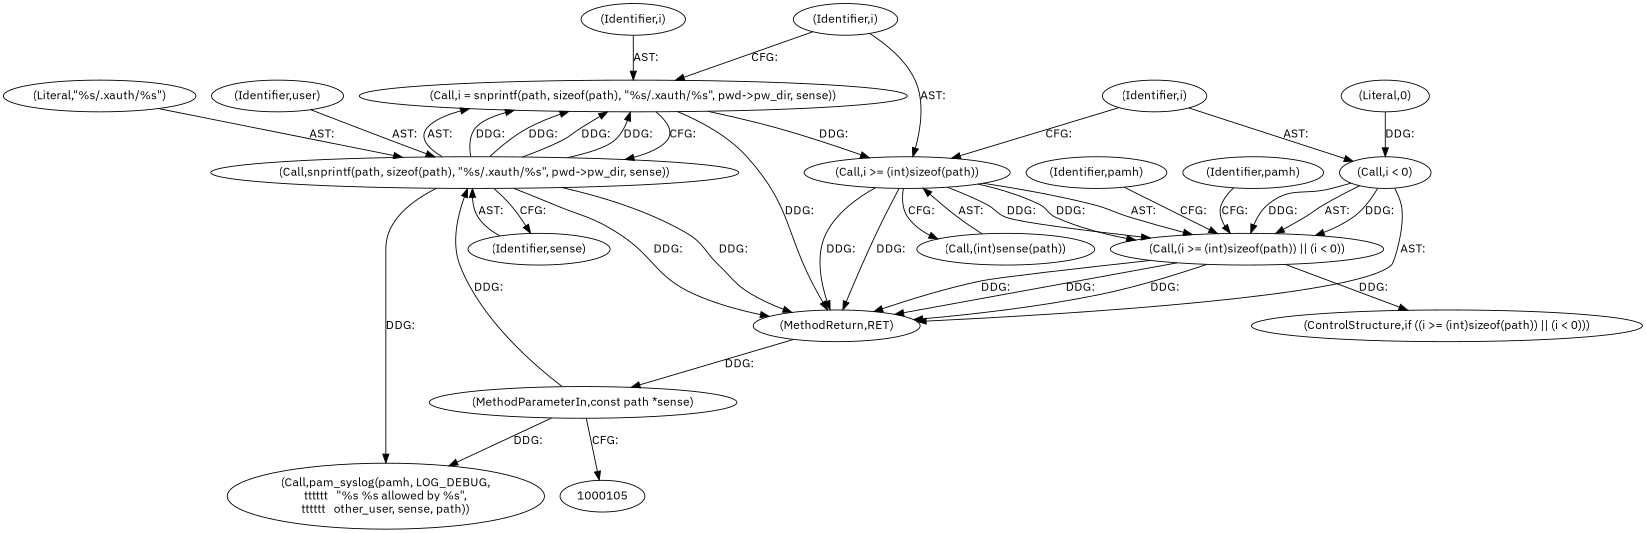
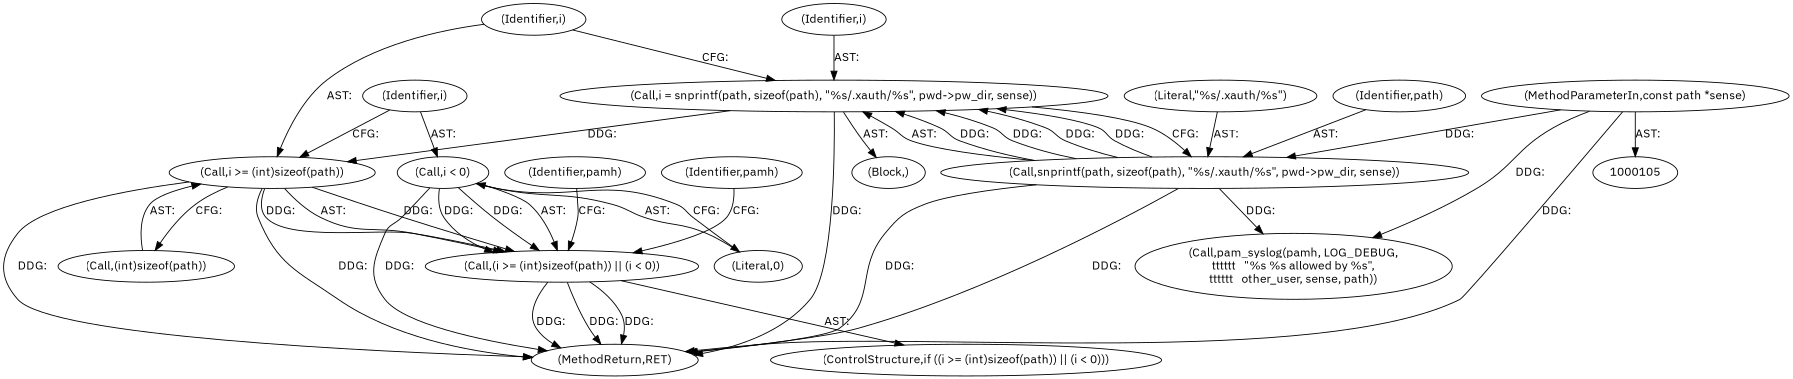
  digraph {
    fontname="IBM Plex Sans"
    node [fontname="IBM Plex Sans"]
    edge [fontname="IBM Plex Sans"]
    n1 [label="(Call,i = snprintf(path, sizeof(path), \"%s/.xauth/%s\", pwd->pw_dir, sense))"]
    n2 [label="(Call,snprintf(path, sizeof(path), \"%s/.xauth/%s\", pwd->pw_dir, sense))"]
    n3 [label="(Call,i >= (int)sizeof(path))"]
+   n4 [label="(Block,)"]
    n5 [label="(MethodReturn,RET)"]
    n6 [label="(Call,pam_syslog(pamh, LOG_DEBUG,\n\t\t\t\t\t\t   \"%s %s allowed by %s\",\n\t\t\t\t\t\t   other_user, sense, path))"]
-   n7 [label="(Identifier,sense)"]
    n8 [label="(Call,(i >= (int)sizeof(path)) || (i < 0))"]
-   n9 [label="(Call,(int)sense(path))"]
+   n9 [label="(Call,(int)sizeof(path))"]
    n10 [label="(MethodParameterIn,const path *sense)"]
    1000105
    n12 [label="(ControlStructure,if ((i >= (int)sizeof(path)) || (i < 0)))"]
    n13 [label="(Call,i < 0)"]
    n14 [label="(Literal,0)"]
    n15 [label="(Identifier,i)"]
    n16 [label="(Literal,\"%s/.xauth/%s\")"]
    n17 [label="(Identifier,pamh)"]
-   n18 [label="(Identifier,user)"]
+   n18 [label="(Identifier,path)"]
    n19 [label="(Identifier,i)"]
    n20 [label="(Identifier,pamh)"]
    n21 [label="(Identifier,i)"]
    n1 -> n2 [label="CFG: "]
    n1 -> n3 [label="DDG: "]
+   n1 -> n4 [label="AST: "]
    n1 -> n5 [label="DDG: "]
    n2 -> n1 [label="AST: "]
    n2 -> n1 [label="DDG: "]
    n2 -> n1 [label="DDG: "]
    n2 -> n1 [label="DDG: "]
    n2 -> n1 [label="DDG: "]
    n2 -> n5 [label="DDG: "]
    n2 -> n5 [label="DDG: "]
    n2 -> n6 [label="DDG: "]
-   n2 -> n7 [label="CFG: "]
    n3 -> n5 [label="DDG: "]
    n3 -> n5 [label="DDG: "]
    n3 -> n8 [label="AST: "]
    n3 -> n8 [label="DDG: "]
    n3 -> n8 [label="DDG: "]
    n3 -> n9 [label="CFG: "]
-   n7 -> n2 [label="AST: "]
    n8 -> n5 [label="DDG: "]
    n8 -> n5 [label="DDG: "]
    n8 -> n5 [label="DDG: "]
-   n8 -> n12 [label="DDG: "]
+   n8 -> n12 [label="AST: "]
    n9 -> n3 [label="AST: "]
    n10 -> n2 [label="DDG: "]
-   n5 -> n10 [label="DDG: "]
+   n10 -> n5 [label="DDG: "]
    n10 -> n6 [label="DDG: "]
-   n10 -> 1000105 [label="CFG: "]
-   n13 -> n5 [label="AST: "]
+   n10 -> 1000105 [label="AST: "]
+   n13 -> n5 [label="DDG: "]
    n13 -> n8 [label="AST: "]
    n13 -> n8 [label="DDG: "]
    n13 -> n8 [label="DDG: "]
-   n14 -> n13 [label="DDG: "]
+   n13 -> n14 [label="CFG: "]
+   n14 -> n13 [label="AST: "]
    n15 -> n1 [label="CFG: "]
    n15 -> n3 [label="AST: "]
    n16 -> n2 [label="AST: "]
    n17 -> n8 [label="CFG: "]
    n18 -> n2 [label="AST: "]
    n19 -> n1 [label="AST: "]
    n20 -> n8 [label="CFG: "]
    n21 -> n3 [label="CFG: "]
    n21 -> n13 [label="AST: "]
  }
